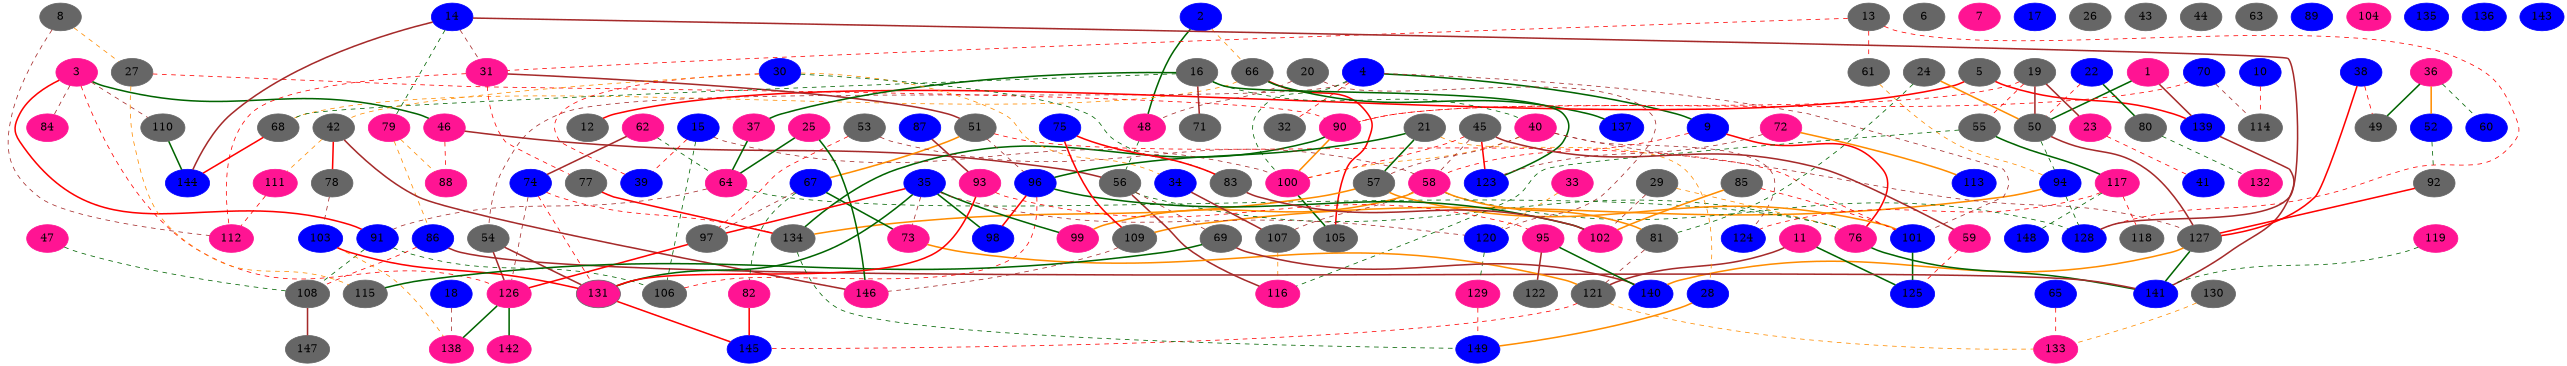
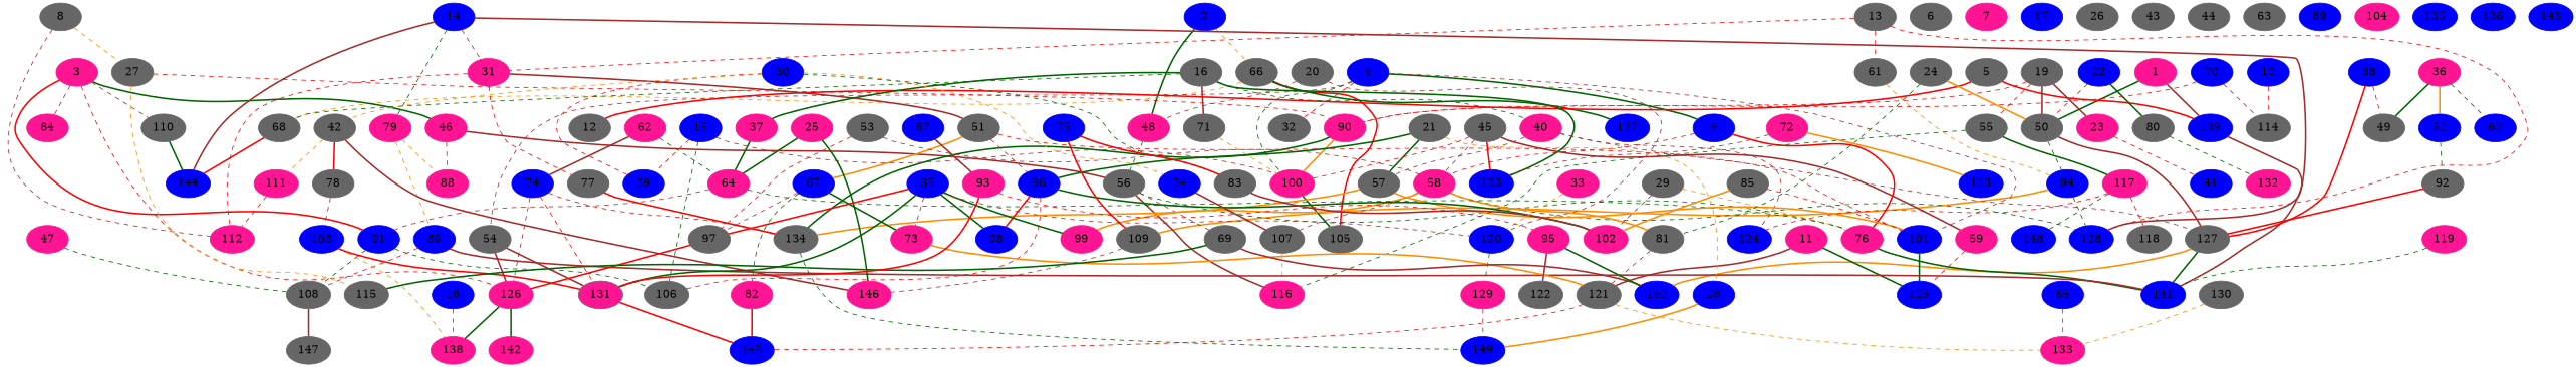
  graph {
    node [color=gray40 style=filled]
    edge [color=darkgreen style=dashed]
    1 [color=deeppink]
    50
    139 [color=blue]
    127
    94 [color=blue]
    141 [color=blue]
    2 [color=blue]
    48 [color=deeppink]
    66
    56
    68
    105
    137 [color=blue]
    3 [color=deeppink]
    46 [color=deeppink]
    84 [color=deeppink]
    91 [color=blue]
    110
    126 [color=deeppink]
    88 [color=deeppink]
    106
    108
    144 [color=blue]
    138 [color=deeppink]
    142 [color=deeppink]
    4 [color=blue]
    9 [color=blue]
    32
    54
    100 [color=deeppink]
    101 [color=blue]
    58 [color=deeppink]
    76 [color=deeppink]
    131 [fillcolor=deeppink]
    125 [color=blue]
    5
    12
    6
    7 [color=deeppink]
    8
    27
    112 [color=deeppink]
    90 [color=deeppink]
    115
    128 [color=blue]
    81
    107
    99 [color=deeppink]
    10 [color=blue]
    114
    11 [color=deeppink]
    121
    133 [color=deeppink]
    145 [color=blue]
    31 [color=deeppink]
    13
    61
    51
    77
    14 [color=blue]
    79 [color=deeppink]
    86 [color=blue]
    15 [color=blue]
    39 [color=blue]
    37 [color=deeppink]
    16
    40 [color=deeppink]
    71
    123 [color=blue]
    64 [color=deeppink]
    57
    124 [color=blue]
    17 [color=blue]
    18 [color=blue]
    19
    23 [color=deeppink]
    55
    41 [color=blue]
    116 [color=deeppink]
    117 [color=deeppink]
    134
    20
    120 [color=blue]
    129 [color=deeppink]
    28 [color=blue]
    21
    96 [color=blue]
    149 [color=blue]
    102 [color=deeppink]
    98 [color=blue]
    22 [color=blue]
    80
    132 [color=deeppink]
    24
    25 [color=deeppink]
    146 [color=deeppink]
    26
    29
    30 [color=blue]
    34 [color=blue]
    42
    83
    78
    111 [color=deeppink]
    67 [color=blue]
    33 [color=deeppink]
    35 [color=blue]
    73 [color=deeppink]
    97
    36 [color=deeppink]
    49
    52 [color=blue]
    60 [color=blue]
    92
    38 [color=blue]
    140 [color=blue]
    103 [color=blue]
    43
    44
    45
    59 [color=deeppink]
    69
    47 [color=deeppink]
    147
    109
    82 [color=deeppink]
    53
    118
    148 [color=blue]
    62 [color=deeppink]
    74 [color=blue]
    63
    65 [color=blue]
    70 [color=blue]
    72 [color=deeppink]
    113 [color=blue]
    75 [color=blue]
    85
    87 [color=blue]
    93 [color=deeppink]
    95 [color=deeppink]
    89 [color=blue]
    122
    104 [color=deeppink]
    119 [color=deeppink]
    130
    135 [color=blue]
    136 [color=blue]
    143 [color=blue]
    1 -- 50 [style=bold]
    1 -- 139 [color=brown style=bold]
    50 -- 127 [color=brown style=bold]
    50 -- 94
    139 -- 141 [color=brown style=bold]
    127 -- 141 [style=bold]
    127 -- 140 [color=darkorange style=bold]
    94 -- 128
    94 -- 109 [color=darkorange style=bold]
    2 -- 48 [style=bold]
    2 -- 66 [color=darkorange]
    48 -- 56
    66 -- 68 [color=darkorange]
    66 -- 105 [color=red style=bold]
    66 -- 137 [style=bold]
    56 -- 76
    56 -- 116 [color=brown style=bold]
    56 -- 69 [color=brown]
    68 -- 144 [color=red style=bold]
    3 -- 46 [style=bold]
    3 -- 84 [color=brown]
    3 -- 91 [color=red style=bold]
    3 -- 110 [color=brown]
    3 -- 126 [color=red]
    46 -- 56 [color=brown style=bold]
    46 -- 88 [color=red]
    91 -- 106
    91 -- 108
    110 -- 144 [style=bold]
    126 -- 138 [style=bold]
    126 -- 142 [style=bold]
    108 -- 147 [color=brown style=bold]
    4 -- 9 [style=bold]
    4 -- 32 [color=red]
    4 -- 54 [color=brown]
    4 -- 100
    4 -- 101 [color=brown]
    9 -- 58 [color=red]
    9 -- 76 [color=red style=bold]
    54 -- 126 [color=brown style=bold]
    54 -- 131 [color=brown style=bold]
    100 -- 105 [style=bold]
    101 -- 125 [style=bold]
    58 -- 128
    58 -- 81 [color=darkorange style=bold]
    58 -- 107 [color=brown]
    58 -- 99 [color=darkorange style=bold]
    76 -- 141 [style=bold]
    131 -- 145 [color=red style=bold]
    5 -- 139 [color=red style=bold]
    5 -- 12 [color=red style=bold]
    8 -- 27 [color=darkorange]
    8 -- 112 [color=brown]
    27 -- 90 [color=red]
    27 -- 115 [color=darkorange]
    90 -- 100 [color=darkorange style=bold]
    90 -- 134 [style=bold]
    81 -- 121 [color=brown]
    107 -- 116 [color=darkorange]
    10 -- 114 [color=red]
    11 -- 125 [style=bold]
    11 -- 121 [color=brown style=bold]
    121 -- 133 [color=darkorange]
    121 -- 145 [color=red]
    31 -- 112 [color=red]
    31 -- 51 [color=brown style=bold]
    31 -- 77 [color=red]
    13 -- 128 [color=red]
    13 -- 31 [color=red]
    13 -- 61 [color=red]
    61 -- 94 [color=darkorange]
    51 -- 101 [color=red]
    51 -- 96 [color=brown]
    51 -- 67 [color=darkorange style=bold]
    77 -- 134 [color=red style=bold]
    14 -- 144 [color=brown style=bold]
    14 -- 128 [color=brown style=bold]
    14 -- 31 [color=brown]
    14 -- 79
    79 -- 88 [color=darkorange]
    79 -- 86 [color=darkorange]
    86 -- 141 [color=brown style=bold]
    86 -- 108 [color=red]
    15 -- 106
    15 -- 100 [color=brown]
    15 -- 39 [color=red]
    37 -- 64 [style=bold]
    16 -- 68
    16 -- 37 [style=bold]
    16 -- 40
    16 -- 71 [color=brown style=bold]
    16 -- 123 [style=bold]
    40 -- 127 [color=brown]
-   40 -- 100 [color=darkorange]
+   71 -- 100 [color=darkorange]
    40 -- 57 [color=brown]
    40 -- 124 [color=brown]
    64 -- 91 [color=brown]
    64 -- 76
    57 -- 101 [color=darkorange style=bold]
    57 -- 134 [color=darkorange style=bold]
    18 -- 138 [color=brown]
    19 -- 50 [color=brown style=bold]
    19 -- 90 [color=red]
    19 -- 23 [color=brown style=bold]
    19 -- 55 [color=red]
    23 -- 41 [color=red]
    55 -- 116
    55 -- 117 [style=bold]
    117 -- 124 [color=red]
    117 -- 118 [color=red]
    117 -- 148
    134 -- 149
    20 -- 48 [color=brown]
    20 -- 120 [color=brown]
    120 -- 129
    129 -- 149 [color=red]
    28 -- 149 [color=darkorange style=bold]
    21 -- 57 [style=bold]
    21 -- 28 [color=darkorange]
    21 -- 96 [style=bold]
    96 -- 106 [color=red]
    96 -- 102 [style=bold]
    96 -- 98 [color=red style=bold]
    22 -- 50 [color=red]
    22 -- 80 [style=bold]
    80 -- 132
    24 -- 50 [color=darkorange style=bold]
    24 -- 81
    25 -- 64 [style=bold]
    25 -- 146 [style=bold]
    29 -- 76 [color=darkorange]
    29 -- 102 [color=brown]
    30 -- 39 [color=red]
    30 -- 34 [color=darkorange]
    30 -- 42 [color=darkorange]
    30 -- 83
    34 -- 107 [color=brown style=bold]
    42 -- 146 [color=brown style=bold]
    42 -- 78 [color=red style=bold]
    42 -- 111 [color=darkorange]
    83 -- 102 [color=brown style=bold]
    78 -- 103 [color=brown]
    111 -- 112 [color=red]
    67 -- 73 [style=bold]
    67 -- 97 [color=brown]
    67 -- 82
    33 -- 120 [color=darkorange]
    35 -- 131 [style=bold]
    35 -- 99 [style=bold]
    35 -- 120 [color=brown]
    35 -- 98 [style=bold]
    35 -- 73 [color=brown]
    35 -- 97 [color=red style=bold]
    73 -- 121 [color=darkorange style=bold]
    97 -- 126 [color=red style=bold]
    36 -- 49 [style=bold]
    36 -- 52 [color=darkorange style=bold]
    36 -- 60
    52 -- 92
    92 -- 127 [color=red style=bold]
    38 -- 127 [color=red style=bold]
    38 -- 49 [color=red]
    103 -- 138 [color=darkorange]
    103 -- 131 [color=red style=bold]
    45 -- 100 [color=red]
    45 -- 58 [color=brown]
    45 -- 123 [color=red style=bold]
    45 -- 59 [color=brown style=bold]
    59 -- 125 [color=red]
    69 -- 115 [style=bold]
    69 -- 140 [color=brown style=bold]
    47 -- 108
    109 -- 146 [color=brown]
    82 -- 145 [color=red style=bold]
    53 -- 58 [color=brown]
    53 -- 97 [color=red]
    62 -- 64
    62 -- 74 [color=brown style=bold]
    74 -- 126 [color=brown]
    74 -- 131 [color=red]
    74 -- 134 [color=red]
    65 -- 133 [color=red]
    70 -- 90 [color=red]
    70 -- 114 [color=brown]
    72 -- 123 [color=brown]
    72 -- 113 [color=darkorange style=bold]
    75 -- 83 [color=red style=bold]
    75 -- 109 [color=red style=bold]
    85 -- 101 [color=red]
    85 -- 102 [color=darkorange style=bold]
    87 -- 93 [color=brown style=bold]
    93 -- 131 [color=red style=bold]
    93 -- 95 [color=red]
    95 -- 140 [style=bold]
    95 -- 122 [color=brown style=bold]
    119 -- 141
    130 -- 133 [color=darkorange]
  }
